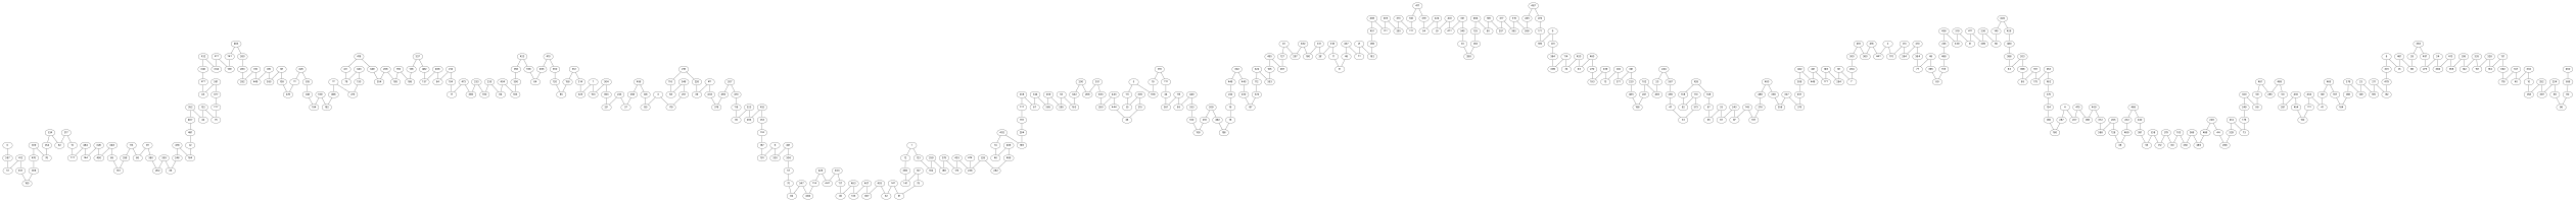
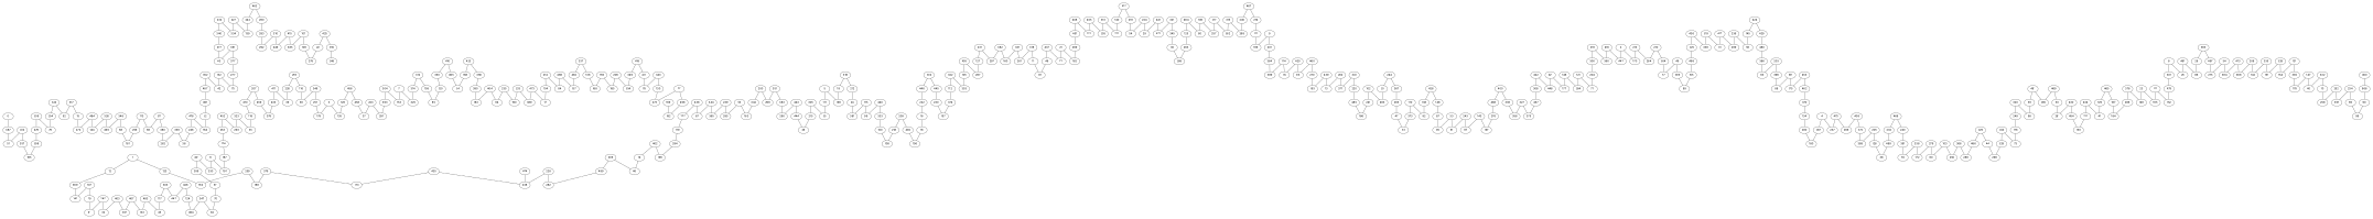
  graph {
    fontname=Inter
    node [fontname=Inter]
    edge [fontname=Inter]
    0
    387
    51
    1
    12
    123
    369
    162
    141
    2
    442
    170
    3
    135
    179
    4
    287
    237
    180
    5
    111
    198
    65
    6
    191
    330
    7
    325
    153
    8
    301
    25
    479
    152
    9
    199
    201
    384
    399
    400
    488
    336
    276
    358
    197
    401
    306
    57
    70
    402
    14
    196
    46
    403
    307
    32
    404
    94
    183
    405
    122
    255
    406
    499
    282
    407
    133
    408
    451
    269
    182
    409
    266
    372
    388
    410
    495
    350
    64
    120
    85
    411
    39
    433
    378
    412
    357
    165
    413
    394
    368
    414
    329
    73
    298
    415
    449
    385
    416
    360
    417
    140
    219
    271
    54
    418
    431
    349
    78
    354
    419
    300
    204
    71
    420
    74
    93
    421
    448
    177
    422
    308
    457
    375
    423
    356
    168
    390
    302
    446
    445
    222
    230
    16
    157
    303
    447
    117
    45
    424
    145
    429
    56
    480
    386
    425
    22
    355
    278
    248
-   194
    304
    393
    291
    426
    124
    494
    305
    215
    26
    427
    334
    139
    82
    428
    138
    148
    92
    87
    95
    63
    309
    476
    76
    398
    430
    281
    454
    150
    310
    292
    311
    66
    380
    262
    432
    340
    477
    43
    312
    158
    314
    313
    434
    221
    41
    435
    173
    238
    474
    315
    362
    268
    436
    225
    339
    498
    155
    316
    19
    212
    24
    381
    437
    48
    72
    81
    317
    62
    15
    272
    438
    227
    67
    119
    294
    318
    261
    11
    439
    193
    13
    319
    31
    440
    99
    333
    100
    108
    441
    29
    472
    320
    249
    98
    176
    200
    342
    296
    163
    321
    345
    30
    288
    443
    290
    444
    322
    112
    353
    374
    323
    35
    293
    202
    371
    324
    254
    203
    396
    88
    18
    326
    144
    490
    205
    128
    38
    206
    185
    327
    207
    459
    470
    118
    328
    151
    154
    208
    142
    209
    218
    492
    156
    n295 [label=966]
    450
    90
    96
    452
    253
    174
    187
    331
    160
    210
    264
    364
    77
    453
    175
    462
    370
    134
    211
    195
    332
    40
    10
    258
    455
    105
    267
    213
    214
    84
    104
    17
    456
    458
    126
    37
    335
    337
    136
    482
    188
    137
    216
    116
    226
    58
    217
    257
    338
    55
    172
    460
    270
    461
    86
    341
    220
    485
    186
    280
    463
    242
    260
    283
    101
    109
    343
    130
    273
    464
    125
    80
    263
    223
    344
    365
    102
    241
    493
    465
    129
    167
    184
    466
    224
    103
    60
    250
    346
    251
    467
    245
    274
    171
    89
    347
    468
    232
    240
    489
    391
    348
    68
    181
    106
    469
    285
    50
    107
    79
    91
    228
    229
    486
    44
    289
    471
    299
    351
    383
    352
    487
    42
    491
    52
    473
    389
    231
    127
    297
    110
    373
    83
    233
    190
    475
    113
    256
    234
    397
    69
    235
    114
    478
    246
    164
    36
    115
    236
    359
    239
    295
    481
    59
    361
    377
    277
    75
    483
    484
    121
    284
    363
    28
    497
    275
    243
    61
    97
    244
    20
    367
    265
    47
    366
    247
    21
    23
    149
    27
    496
    192
    131
    392
    178
    252
    132
    376
    286
    379
    189
    259
    33
    34
    382
    143
    146
    147
    49
    395
    279
    159
    53
    161
    169
    0 -- 387
    387 -- 51
    1 -- 12
    1 -- 123
    12 -- 369
    123 -- 162
    369 -- 141
    2 -- 442
    2 -- 170
    3 -- 135
    3 -- 179
    4 -- 287
    4 -- 237
    287 -- 180
    5 -- 111
    5 -- 198
    111 -- 65
    6 -- 191
    6 -- 330
    7 -- 325
    7 -- 153
    8 -- 301
    8 -- 25
    301 -- 479
    479 -- 152
    9 -- 199
    9 -- 201
    201 -- 384
    384 -- 399
    400 -- 488
    400 -- 336
    488 -- 276
    336 -- 358
    276 -- 197
    401 -- 330
    401 -- 306
    306 -- 57
    57 -- 70
    70 -- 82
    402 -- 14
    402 -- 196
    14 -- 46
    403 -- 307
    403 -- 32
    404 -- 94
    404 -- 183
    405 -- 122
    405 -- 255
    406 -- 46
    406 -- 499
    499 -- 282
    407 -- 307
    407 -- 133
    408 -- 122
    408 -- 451
    451 -- 269
    269 -- 182
    409 -- 266
    409 -- 372
    372 -- 388
    410 -- 495
    410 -- 350
    495 -- 64
    350 -- 120
    120 -- 85
    411 -- 39
    411 -- 433
    433 -- 378
    412 -- 51
    412 -- 357
    357 -- 165
    413 -- 394
    413 -- 368
    414 -- 329
    414 -- 73
    329 -- 298
    415 -- 449
    415 -- 385
    416 -- 442
    416 -- 360
    417 -- 140
    417 -- 219
    140 -- 271
    219 -- 54
    418 -- 431
    418 -- 349
    431 -- 78
    349 -- 354
    419 -- 360
    419 -- 300
    300 -- 204
    204 -- 71
    420 -- 74
    420 -- 93
    421 -- 448
    421 -- 177
    422 -- 448
    422 -- 308
    308 -- 457
    457 -- 375
    423 -- 356
    423 -- 168
    356 -- 390
    168 -- 64
    390 -- 183
    302 -- 446
    302 -- 445
    446 -- 222
    445 -- 230
    222 -- 16
    230 -- 157
    16 -- 18
    303 -- 447
    303 -- 117
    117 -- 45
    424 -- 145
    424 -- 429
    145 -- 56
    429 -- 480
    480 -- 386
    386 -- 63
    425 -- 22
    425 -- 355
    22 -- 278
    355 -- 248
-   248 -- 194
    304 -- 153
    304 -- 393
    393 -- 291
    426 -- 447
    426 -- 124
    124 -- 494
    305 -- 65
    305 -- 215
    215 -- 26
    427 -- 334
    427 -- 139
    428 -- 138
    428 -- 148
    138 -- 92
    148 -- 87
    87 -- 95
    309 -- 476
    309 -- 76
    476 -- 398
    398 -- 165
    430 -- 281
    430 -- 454
    454 -- 150
    310 -- 449
    310 -- 292
    311 -- 66
    311 -- 380
    380 -- 262
    432 -- 334
    432 -- 340
    340 -- 477
    477 -- 43
    312 -- 158
    312 -- 314
    158 -- 85
    314 -- 325
    313 -- 255
    313 -- 271
    434 -- 221
    434 -- 41
    221 -- 150
    435 -- 173
    435 -- 238
    474 -- 238
    315 -- 362
    315 -- 268
    436 -- 225
    436 -- 339
    225 -- 498
    498 -- 155
    155 -- 89
    316 -- 19
    316 -- 212
    19 -- 198
    212 -- 24
    24 -- 381
    437 -- 48
    437 -- 72
    48 -- 81
    317 -- 62
    317 -- 15
    15 -- 272
    438 -- 227
    438 -- 67
    227 -- 119
    119 -- 294
    294 -- 196
    318 -- 261
    318 -- 11
    11 -- 81
    439 -- 193
    439 -- 13
    319 -- 339
    319 -- 31
    440 -- 99
    440 -- 333
    333 -- 100
    100 -- 108
    441 -- 29
    441 -- 472
    320 -- 249
    320 -- 98
    249 -- 176
    176 -- 73
    200 -- 342
    200 -- 296
    342 -- 163
    321 -- 472
    321 -- 345
    345 -- 30
    30 -- 288
    443 -- 290
    443 -- 444
    444 -- 26
    322 -- 112
    322 -- 353
    112 -- 374
    374 -- 157
    323 -- 35
    323 -- 293
    202 -- 13
    202 -- 371
    324 -- 62
    324 -- 254
    254 -- 76
    203 -- 63
    203 -- 396
    396 -- 88
    18 -- 156
    326 -- 144
    326 -- 490
    205 -- 388
    205 -- 128
    128 -- 38
    206 -- 354
    206 -- 185
    327 -- 358
    327 -- 375
    207 -- 459
    207 -- 470
    459 -- 378
    470 -- 118
    118 -- 35
    328 -- 151
    328 -- 154
    208 -- 368
    208 -- 142
    209 -- 218
    209 -- 492
    218 -- 108
    492 -- 156
    n295 -- 90
    450 -- n295
    90 -- 96
    452 -- 293
    452 -- 253
    253 -- 174
    174 -- 187
    187 -- 191
    331 -- 261
    331 -- 160
    210 -- 264
    210 -- 364
    364 -- 77
    453 -- 175
    453 -- 462
    462 -- 370
    370 -- 134
    134 -- 280
    211 -- 152
    211 -- 195
    332 -- 40
    332 -- 10
    10 -- 258
    455 -- 105
    455 -- 267
    105 -- 353
    213 -- 170
    213 -- 264
    214 -- 84
    214 -- 104
    104 -- 17
    456 -- 458
    456 -- 126
    458 -- 37
    126 -- 135
    335 -- 151
    335 -- 142
    337 -- 136
    337 -- 482
    136 -- 188
    482 -- 137
    216 -- 116
    216 -- 226
    116 -- 58
    226 -- 39
    217 -- 362
    217 -- 257
    338 -- 55
    338 -- 172
    460 -- 93
    460 -- 270
    270 -- 193
    461 -- 25
    461 -- 86
    341 -- 371
    341 -- 220
    220 -- 485
    485 -- 186
    280 -- 180
    463 -- 242
    463 -- 260
    242 -- 139
    260 -- 283
    283 -- 292
    101 -- 385
    101 -- 109
    109 -- 278
    343 -- 78
    343 -- 130
    130 -- 273
    464 -- 125
    464 -- 80
    125 -- 263
    263 -- 288
    223 -- 291
    223 -- 37
    344 -- 67
    344 -- 365
    102 -- 241
    102 -- 493
    241 -- 186
    465 -- 129
    465 -- 167
    129 -- 41
    167 -- 184
    466 -- 84
    466 -- 137
    224 -- 54
    224 -- 29
    103 -- 60
    103 -- 250
    346 -- 58
    346 -- 251
    251 -- 179
    467 -- 245
    467 -- 274
    245 -- 268
    274 -- 171
    171 -- 199
    347 -- 494
    347 -- 82
    468 -- 232
    468 -- 240
    232 -- 489
    240 -- 391
    489 -- 38
    391 -- 55
    348 -- 490
    348 -- 68
    68 -- 181
    106 -- 257
    106 -- 80
    469 -- 285
    469 -- 50
    50 -- 281
    107 -- 141
    107 -- 79
    79 -- 91
    228 -- 282
    228 -- 238
    229 -- 486
    229 -- 44
    486 -- 289
    44 -- 298
    471 -- 31
    471 -- 299
    351 -- 296
    351 -- 383
    383 -- 290
    352 -- 487
    352 -- 42
    487 -- 491
    491 -- 52
    52 -- 164
    473 -- 17
    473 -- 389
    231 -- 127
    231 -- 297
    127 -- 267
    110 -- 92
    110 -- 373
    373 -- 83
    233 -- 389
    233 -- 190
    475 -- 237
    475 -- 266
    113 -- 66
    113 -- 256
    256 -- 181
    234 -- 397
    234 -- 69
    69 -- 96
    235 -- 94
    235 -- 190
    114 -- 399
    114 -- 74
    478 -- 246
    478 -- 164
    246 -- 36
    115 -- 381
    115 -- 99
    236 -- 56
    236 -- 299
    359 -- 262
    359 -- 36
    239 -- 365
    239 -- 295
    481 -- 285
    481 -- 59
    59 -- 98
    361 -- 43
    361 -- 377
    377 -- 277
    277 -- 75
    483 -- 133
    483 -- 45
    484 -- 272
    484 -- 144
    121 -- 71
    121 -- 284
    363 -- 28
    363 -- 497
    28 -- 86
    497 -- 275
    243 -- 61
    243 -- 97
    244 -- 20
    244 -- 367
    20 -- 493
    367 -- 265
    265 -- 47
    47 -- 83
    366 -- 250
    366 -- 289
    247 -- 32
    247 -- 91
    21 -- 182
    21 -- 72
    23 -- 195
    23 -- 149
    27 -- 273
    27 -- 496
    496 -- 192
    131 -- 154
    131 -- 392
    392 -- 178
    252 -- 258
    252 -- 397
    132 -- 42
    132 -- 75
    376 -- 149
    376 -- 286
    286 -- 184
    379 -- 173
    379 -- 189
    259 -- 162
    259 -- 189
    33 -- 95
    33 -- 61
    34 -- 394
    34 -- 275
    382 -- 160
    382 -- 297
    143 -- 197
    143 -- 97
    146 -- 177
    146 -- 284
    147 -- 40
    147 -- 178
    49 -- 77
    49 -- 395
    395 -- 89
    279 -- 172
    279 -- 60
    159 -- 185
    159 -- 188
    53 -- 163
    53 -- 295
    161 -- 88
    161 -- 175
-   169 -- 194
    169 -- 192
  }
